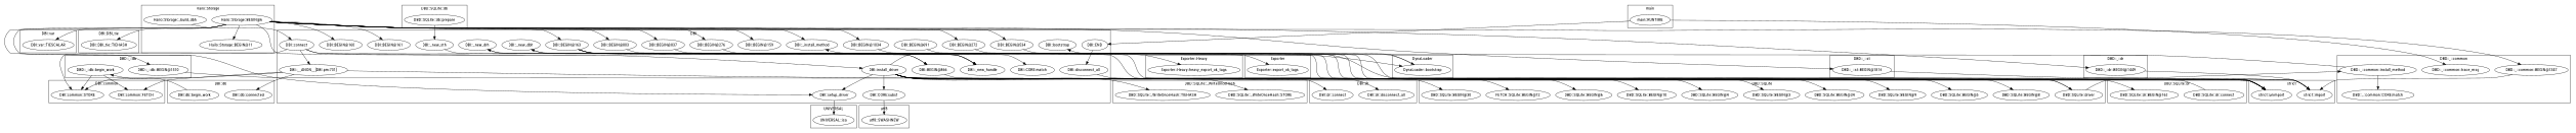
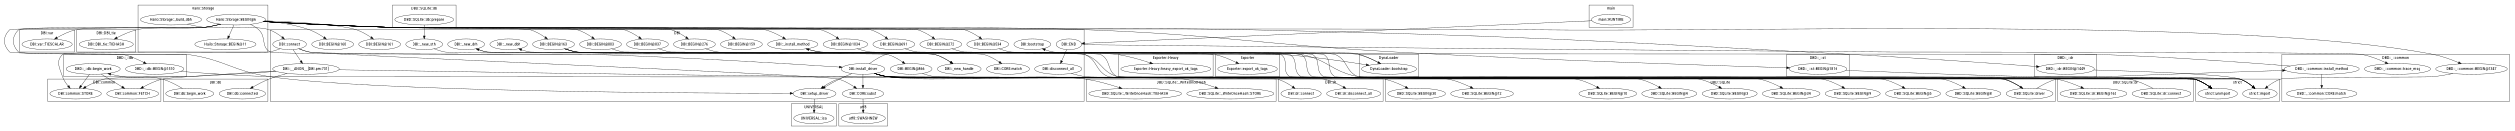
  digraph {
    fontname="Roboto Condensed"
    node [fontname="Roboto Condensed"]
    edge [fontname="Roboto Condensed"]
    "DBI::__ANON__[DBI.pm:731]"
    "DBI::BEGIN@866"
    "DBI::BEGIN@163"
    "DBI::BEGIN@160"
    "DBI::BEGIN@534"
    "DBI::BEGIN@161"
    "DBI::BEGIN@159"
    "DBI::bootstrap"
    "DBI::BEGIN@803"
    "DBI::setup_driver"
    "DBI::BEGIN@276"
    "DBI::CORE:match"
    "DBI::BEGIN@837"
    "DBI::BEGIN@1034"
    "DBI::_new_handle"
    "DBI::BEGIN@691"
    "DBI::_new_sth"
    "DBI::BEGIN@272"
    "DBI::END"
    "DBI::_install_method"
    "DBI::_new_dbh"
    "DBI::install_driver"
    "DBI::disconnect_all"
    "DBI::CORE:subst"
    "DBI::_new_drh"
    "DBI::connect"
    "DynaLoader::bootstrap"
    "strict::import"
    "strict::unimport"
    "DBD::SQLite::dr::connect"
    "DBD::SQLite::dr::BEGIN@165"
    "DBI::common::STORE"
    "DBI::common::FETCH"
    "DBD::SQLite::db::prepare"
    "DBI::var::TIESCALAR"
    "DBD::_::st::BEGIN@1816"
    "Exporter::Heavy::heavy_export_ok_tags"
    "DBI::dr::disconnect_all"
    "DBI::dr::connect"
    "Exporter::export_ok_tags"
    "utf8::SWASHNEW"
    "DBD::_::common::BEGIN@1347"
    "DBD::_::common::CORE:match"
    "DBD::_::common::trace_msg"
    "DBD::_::common::install_method"
    "main::RUNTIME"
    "DBI::db::connected"
    "DBI::db::begin_work"
    "UNIVERSAL::isa"
    "DBD::SQLite::BEGIN@9"
    "DBD::SQLite::BEGIN@34"
    "DBD::SQLite::BEGIN@3"
    "DBD::SQLite::BEGIN@4"
    "DBD::SQLite::BEGIN@10"
-   "DBD::SQLite::BEGIN@6"
-   "DBD::SQLite::BEGIN@12" [label="FETCH::SQLite::BEGIN@12"]
+   "DBD::SQLite::BEGIN@12"
    "DBD::SQLite::BEGIN@30"
    "DBD::SQLite::driver"
    "DBD::SQLite::BEGIN@8"
    "DBD::SQLite::BEGIN@5"
    "Hailo::Storage::BEGIN@11"
    "Hailo::Storage::_build_dbh"
    "Hailo::Storage::BEGIN@6"
    "DBD::_::dr::BEGIN@1449"
    "DBI::DBI_tie::TIEHASH"
    "DBD::SQLite::_WriteOnceHash::STORE"
    "DBD::SQLite::_WriteOnceHash::TIEHASH"
    "DBD::_::db::begin_work"
    "DBD::_::db::BEGIN@1510"
    subgraph cluster_1 {
      label=DBI
      "DBI::__ANON__[DBI.pm:731]"
      "DBI::BEGIN@866"
      "DBI::BEGIN@163"
      "DBI::BEGIN@160"
      "DBI::BEGIN@534"
      "DBI::BEGIN@161"
      "DBI::BEGIN@159"
      "DBI::bootstrap"
      "DBI::BEGIN@803"
      "DBI::setup_driver"
      "DBI::BEGIN@276"
      "DBI::CORE:match"
      "DBI::BEGIN@837"
      "DBI::BEGIN@1034"
      "DBI::_new_handle"
      "DBI::BEGIN@691"
      "DBI::_new_sth"
      "DBI::BEGIN@272"
      "DBI::END"
      "DBI::_install_method"
      "DBI::_new_dbh"
      "DBI::install_driver"
      "DBI::disconnect_all"
      "DBI::CORE:subst"
      "DBI::_new_drh"
      "DBI::connect"
    }
    subgraph cluster_2 {
      label=DynaLoader
      "DynaLoader::bootstrap"
    }
    subgraph cluster_3 {
      label="strict"
      "strict::import"
      "strict::unimport"
    }
    subgraph cluster_4 {
      label="DBD::SQLite::dr"
      "DBD::SQLite::dr::connect"
      "DBD::SQLite::dr::BEGIN@165"
    }
    subgraph cluster_5 {
      label="DBI::common"
      "DBI::common::STORE"
      "DBI::common::FETCH"
    }
    subgraph cluster_6 {
      label="DBD::SQLite::db"
      "DBD::SQLite::db::prepare"
    }
    subgraph cluster_7 {
      label="DBI::var"
      "DBI::var::TIESCALAR"
    }
    subgraph cluster_8 {
      label="DBD::_::st"
      "DBD::_::st::BEGIN@1816"
    }
    subgraph cluster_9 {
      label="Exporter::Heavy"
      "Exporter::Heavy::heavy_export_ok_tags"
    }
    subgraph cluster_10 {
      label="DBI::dr"
      "DBI::dr::disconnect_all"
      "DBI::dr::connect"
    }
    subgraph cluster_11 {
      label=Exporter
      "Exporter::export_ok_tags"
    }
    subgraph cluster_12 {
      label=utf8
      "utf8::SWASHNEW"
    }
    subgraph cluster_13 {
      label="DBD::_::common"
      "DBD::_::common::BEGIN@1347"
      "DBD::_::common::CORE:match"
      "DBD::_::common::trace_msg"
      "DBD::_::common::install_method"
    }
    subgraph cluster_14 {
      label=main
      "main::RUNTIME"
    }
    subgraph cluster_15 {
      label="DBI::db"
      "DBI::db::connected"
      "DBI::db::begin_work"
    }
    subgraph cluster_16 {
      label=UNIVERSAL
      "UNIVERSAL::isa"
    }
    subgraph cluster_17 {
      label="DBD::SQLite"
      "DBD::SQLite::BEGIN@9"
      "DBD::SQLite::BEGIN@34"
      "DBD::SQLite::BEGIN@3"
      "DBD::SQLite::BEGIN@4"
      "DBD::SQLite::BEGIN@10"
-     "DBD::SQLite::BEGIN@6"
      "DBD::SQLite::BEGIN@12"
      "DBD::SQLite::BEGIN@30"
      "DBD::SQLite::driver"
      "DBD::SQLite::BEGIN@8"
      "DBD::SQLite::BEGIN@5"
    }
    subgraph cluster_18 {
      label="Hailo::Storage"
      "Hailo::Storage::BEGIN@11"
      "Hailo::Storage::_build_dbh"
      "Hailo::Storage::BEGIN@6"
    }
    subgraph cluster_19 {
      label="DBD::_::dr"
      "DBD::_::dr::BEGIN@1449"
    }
    subgraph cluster_20 {
      label="DBI::DBI_tie"
      "DBI::DBI_tie::TIEHASH"
    }
    subgraph cluster_21 {
      label="DBD::SQLite::_WriteOnceHash"
      "DBD::SQLite::_WriteOnceHash::STORE"
      "DBD::SQLite::_WriteOnceHash::TIEHASH"
    }
    subgraph cluster_22 {
      label="DBD::_::db"
      "DBD::_::db::begin_work"
      "DBD::_::db::BEGIN@1510"
    }
    "DBI::__ANON__[DBI.pm:731]" -> "DBI::common::STORE"
    "DBI::__ANON__[DBI.pm:731]" -> "DBI::common::FETCH"
    "DBI::__ANON__[DBI.pm:731]" -> "DBI::dr::connect"
    "DBI::__ANON__[DBI.pm:731]" -> "DBI::db::connected"
    "DBI::BEGIN@866" -> "strict::unimport"
    "DBI::BEGIN@163" -> "DBI::CORE:match"
    "DBI::BEGIN@163" -> "DynaLoader::bootstrap"
    "DBI::BEGIN@163" -> "Exporter::Heavy::heavy_export_ok_tags"
    "DBI::BEGIN@163" -> "Exporter::export_ok_tags"
    "DBI::BEGIN@534" -> "strict::unimport"
    "DBI::BEGIN@803" -> "strict::unimport"
    "DBI::setup_driver" -> "UNIVERSAL::isa"
    "DBI::BEGIN@276" -> "strict::import"
    "DBI::BEGIN@837" -> "strict::unimport"
    "DBI::BEGIN@1034" -> "strict::unimport"
    "DBI::BEGIN@691" -> "strict::unimport"
    "DBI::_new_sth" -> "DBI::_new_handle"
    "DBI::BEGIN@272" -> "strict::unimport"
    "DBI::END" -> "DBI::disconnect_all"
-   "main::RUNTIME" -> "DBD::_::common::trace_msg"
-   "DBI::_new_dbh" -> "DBI::_new_handle"
+   "DBI::END" -> "DBD::_::common::trace_msg"
    "DBI::install_driver" -> "DBI::setup_driver"
    "DBI::install_driver" -> "DBI::CORE:subst"
    "DBI::install_driver" -> "DynaLoader::bootstrap"
    "DBI::install_driver" -> "DBD::SQLite::dr::BEGIN@165"
    "DBI::install_driver" -> "DBD::SQLite::BEGIN@9"
    "DBI::install_driver" -> "DBD::SQLite::BEGIN@34"
    "DBI::install_driver" -> "DBD::SQLite::BEGIN@3"
    "DBI::install_driver" -> "DBD::SQLite::BEGIN@4"
    "DBI::install_driver" -> "DBD::SQLite::BEGIN@10"
-   "DBI::install_driver" -> "DBD::SQLite::BEGIN@6"
    "DBI::install_driver" -> "DBD::SQLite::BEGIN@12"
    "DBI::install_driver" -> "DBD::SQLite::BEGIN@30"
    "DBI::install_driver" -> "DBD::SQLite::driver"
-   "DBI::install_driver" -> "DBD::SQLite::BEGIN@8"
+   "DBI::_install_method" -> "DBD::SQLite::BEGIN@8"
    "DBI::install_driver" -> "DBD::SQLite::BEGIN@5"
    "DBI::install_driver" -> "DBD::SQLite::_WriteOnceHash::STORE"
    "DBI::install_driver" -> "DBD::SQLite::_WriteOnceHash::TIEHASH"
    "DBI::disconnect_all" -> "DBI::dr::disconnect_all"
    "DBI::CORE:subst" -> "utf8::SWASHNEW"
    "DBI::_new_drh" -> "DBI::_new_handle"
    "DBI::connect" -> "DBI::__ANON__[DBI.pm:731]"
    "DBI::connect" -> "DBI::install_driver"
-   "DBI::connect" -> "DBI::BEGIN@866"
+   "DBI::connect" -> "DBI::CORE:subst"
    "DBI::connect" -> "DBI::common::STORE"
    "DynaLoader::bootstrap" -> "DBI::bootstrap"
    "DBD::SQLite::dr::connect" -> "DBI::_new_dbh"
    "DBD::SQLite::db::prepare" -> "DBI::_new_sth"
    "DBD::_::st::BEGIN@1816" -> "strict::import"
    "DBD::_::common::BEGIN@1347" -> "strict::import"
    "DBD::_::common::install_method" -> "DBI::_install_method"
    "DBD::_::common::install_method" -> "DBD::_::common::CORE:match"
    "main::RUNTIME" -> "DBI::END"
    "DBI::db::begin_work" -> "DBD::_::db::begin_work"
+   "DBD::SQLite::driver" -> "DBI::setup_driver"
    "DBD::SQLite::driver" -> "DBI::_new_drh"
    "DBD::SQLite::driver" -> "DBD::_::common::install_method"
    "Hailo::Storage::_build_dbh" -> "DBI::connect"
    "Hailo::Storage::BEGIN@6" -> "DBI::BEGIN@866"
    "Hailo::Storage::BEGIN@6" -> "DBI::BEGIN@163"
    "Hailo::Storage::BEGIN@6" -> "DBI::BEGIN@160"
    "Hailo::Storage::BEGIN@6" -> "DBI::BEGIN@534"
    "Hailo::Storage::BEGIN@6" -> "DBI::BEGIN@161"
    "Hailo::Storage::BEGIN@6" -> "DBI::BEGIN@159"
    "Hailo::Storage::BEGIN@6" -> "DBI::BEGIN@803"
    "Hailo::Storage::BEGIN@6" -> "DBI::setup_driver"
    "Hailo::Storage::BEGIN@6" -> "DBI::BEGIN@276"
    "Hailo::Storage::BEGIN@6" -> "DBI::BEGIN@837"
    "Hailo::Storage::BEGIN@6" -> "DBI::BEGIN@1034"
+   "Hailo::Storage::BEGIN@6" -> "DBI::BEGIN@691"
    "Hailo::Storage::BEGIN@6" -> "DBI::BEGIN@272"
    "Hailo::Storage::BEGIN@6" -> "DBI::_install_method"
    "Hailo::Storage::BEGIN@6" -> "DBI::var::TIESCALAR"
    "Hailo::Storage::BEGIN@6" -> "DBD::_::st::BEGIN@1816"
    "Hailo::Storage::BEGIN@6" -> "DBD::_::common::BEGIN@1347"
    "Hailo::Storage::BEGIN@6" -> "Hailo::Storage::BEGIN@11"
    "Hailo::Storage::BEGIN@6" -> "DBD::_::dr::BEGIN@1449"
    "Hailo::Storage::BEGIN@6" -> "DBI::DBI_tie::TIEHASH"
    "Hailo::Storage::BEGIN@6" -> "DBD::_::db::BEGIN@1510"
    "DBD::_::dr::BEGIN@1449" -> "strict::import"
    "DBD::_::db::begin_work" -> "DBI::common::STORE"
    "DBD::_::db::begin_work" -> "DBI::common::FETCH"
    "DBD::_::db::BEGIN@1510" -> "strict::import"
  }
